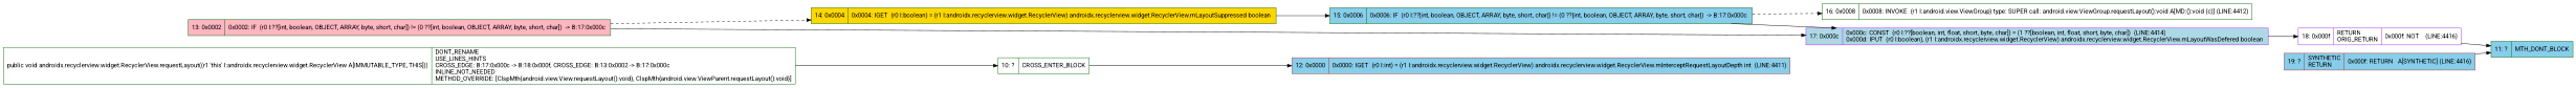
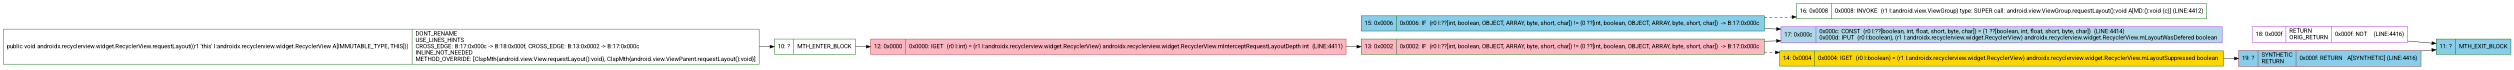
  digraph {
    fontname=Roboto
    rankdir=LR
    node [color=darkgreen fillcolor=white fontname=Roboto shape=record style=filled]
    edge [fontname=Roboto]
-   n1 [label="{10\:\ ?|CROSS_ENTER_BLOCK\l}"]
-   n2 [color=brown fillcolor=skyblue label="{12\:\ 0x0000|0x0000: IGET  (r0 I:int) = (r1 I:androidx.recyclerview.widget.RecyclerView) androidx.recyclerview.widget.RecyclerView.mInterceptRequestLayoutDepth int  (LINE:4411)\l}"]
+   n1 [label="{10\:\ ?|MTH_ENTER_BLOCK\l}"]
+   n2 [color=brown fillcolor=lightpink label="{12\:\ 0x0000|0x0000: IGET  (r0 I:int) = (r1 I:androidx.recyclerview.widget.RecyclerView) androidx.recyclerview.widget.RecyclerView.mInterceptRequestLayoutDepth int  (LINE:4411)\l}"]
    n3 [fillcolor=lightpink label="{13\:\ 0x0002|0x0002: IF  (r0 I:??[int, boolean, OBJECT, ARRAY, byte, short, char]) != (0 ??[int, boolean, OBJECT, ARRAY, byte, short, char])  \-\> B:17:0x000c \l}"]
    n4 [fillcolor=gold label="{14\:\ 0x0004|0x0004: IGET  (r0 I:boolean) = (r1 I:androidx.recyclerview.widget.RecyclerView) androidx.recyclerview.widget.RecyclerView.mLayoutSuppressed boolean \l}"]
    n5 [color=purple fillcolor=lightblue label="{17\:\ 0x000c|0x000c: CONST  (r0 I:??[boolean, int, float, short, byte, char]) = (1 ??[boolean, int, float, short, byte, char])  (LINE:4414)\l0x000d: IPUT  (r0 I:boolean), (r1 I:androidx.recyclerview.widget.RecyclerView) androidx.recyclerview.widget.RecyclerView.mLayoutWasDefered boolean \l}"]
    n6 [fillcolor=skyblue label="{15\:\ 0x0006|0x0006: IF  (r0 I:??[int, boolean, OBJECT, ARRAY, byte, short, char]) != (0 ??[int, boolean, OBJECT, ARRAY, byte, short, char])  \-\> B:17:0x000c \l}"]
    n7 [color=purple label="{18\:\ 0x000f|RETURN\lORIG_RETURN\l|0x000f: NOT    (LINE:4416)\l}"]
    n8 [label="{16\:\ 0x0008|0x0008: INVOKE  (r1 I:android.view.ViewGroup) type: SUPER call: android.view.ViewGroup.requestLayout():void A[MD:():void (c)] (LINE:4412)\l}"]
    n9 [color=brown fillcolor=skyblue label="{19\:\ ?|SYNTHETIC\lRETURN\l|0x000f: RETURN   A[SYNTHETIC] (LINE:4416)\l}"]
-   n10 [fillcolor=skyblue label="{11\:\ ?|MTH_DONT_BLOCK\l}"]
+   n10 [fillcolor=skyblue label="{11\:\ ?|MTH_EXIT_BLOCK\l}"]
    n11 [label="{public void androidx.recyclerview.widget.RecyclerView.requestLayout((r1 'this' I:androidx.recyclerview.widget.RecyclerView A[IMMUTABLE_TYPE, THIS]))  | DONT_RENAME\lUSE_LINES_HINTS\lCROSS_EDGE: B:17:0x000c \-\> B:18:0x000f, CROSS_EDGE: B:13:0x0002 \-\> B:17:0x000c\lINLINE_NOT_NEEDED\lMETHOD_OVERRIDE: [ClspMth\{android.view.View.requestLayout():void\}, ClspMth\{android.view.ViewParent.requestLayout():void\}]\l}"]
    n1 -> n2
+   n2 -> n3
    n3 -> n4 [style=dashed]
    n3 -> n5
-   n4 -> n6
-   n5 -> n7
+   n4 -> n9
    n6 -> n5
    n6 -> n8 [style=dashed]
    n7 -> n10
    n9 -> n10
    n11 -> n1
  }
